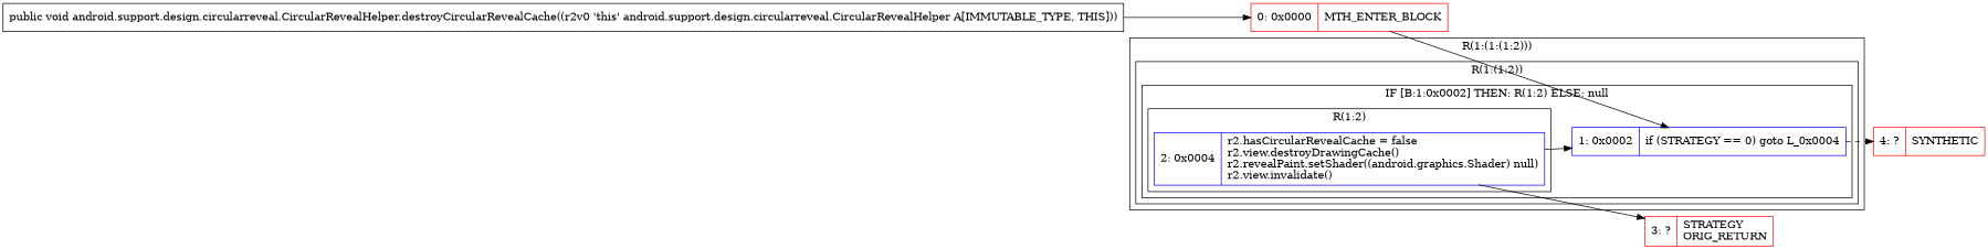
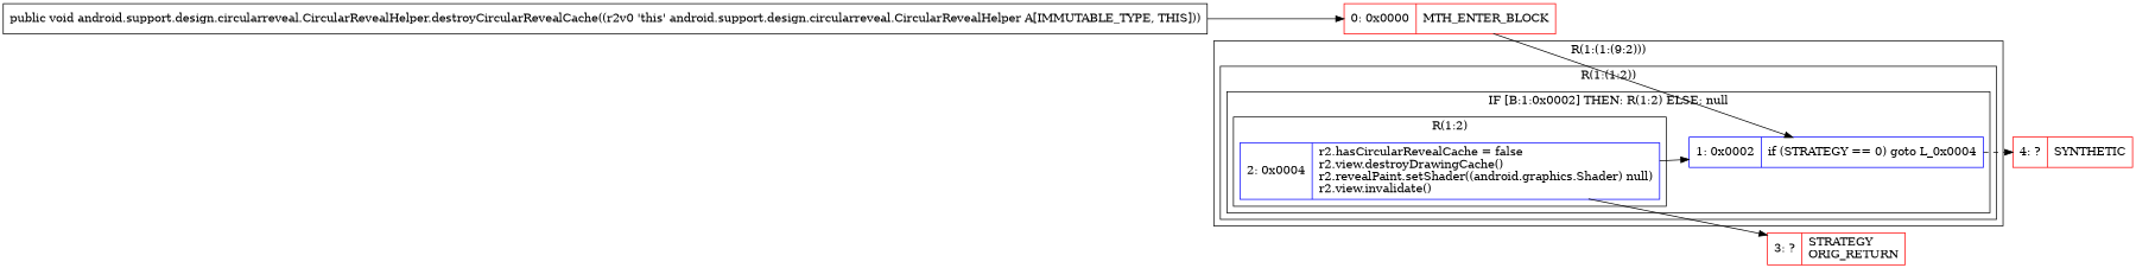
  digraph {
    rankdir=LR
    node [color=red shape=record]
    n1 [color=blue label="{2\:\ 0x0004|r2.hasCircularRevealCache = false\lr2.view.destroyDrawingCache()\lr2.revealPaint.setShader((android.graphics.Shader) null)\lr2.view.invalidate()\l}"]
    n2 [color=blue label="{1\:\ 0x0002|if (STRATEGY == 0) goto L_0x0004\l}"]
    n3 [label="{3\:\ ?|STRATEGY\lORIG_RETURN\l}"]
    n4 [label="{4\:\ ?|SYNTHETIC\l}"]
    n5 [label="{0\:\ 0x0000|MTH_ENTER_BLOCK\l}"]
    n6 [label="{public void android.support.design.circularreveal.CircularRevealHelper.destroyCircularRevealCache((r2v0 'this' android.support.design.circularreveal.CircularRevealHelper A[IMMUTABLE_TYPE, THIS])) }" color=""]
    subgraph cluster_1 {
-     label="R(1:(1:(1:2)))"
+     label="R(1:(1:(9:2)))"
      subgraph cluster_2 {
        label="R(1:(1:2))"
        subgraph cluster_3 {
          label="IF [B:1:0x0002] THEN: R(1:2) ELSE: null"
          n2
          subgraph cluster_4 {
            label="R(1:2)"
            n1
          }
        }
      }
    }
    n1 -> n2
    n1 -> n3
    n2 -> n4 [style=dashed]
    n5 -> n2
    n6 -> n5
  }
